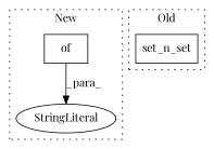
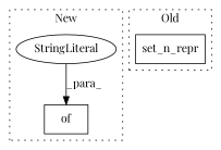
  digraph {
    fontname="Playfair Display"
    node [a=32 shape=box fontname="Playfair Display"]
    n1 [l="3,1" label=of s="1311,1326"]
    n2 [a=45 l=3 label=StringLiteral s=1314 shape=ellipse]
-   n3 [l="11,1" label=set_n_set s="1281,1300"]
+   n3 [l="11,1" label=set_n_repr s="1281,1300"]
    subgraph cluster_1 {
      label=New
      style=dotted
      n1
      n2
    }
    subgraph cluster_2 {
      label=Old
      style=dotted
      n3
    }
-   n1 -> n2 [label=_para_ fontname="Playfair Display"]
+   n2 -> n1 [label=_para_ fontname="Playfair Display"]
  }
